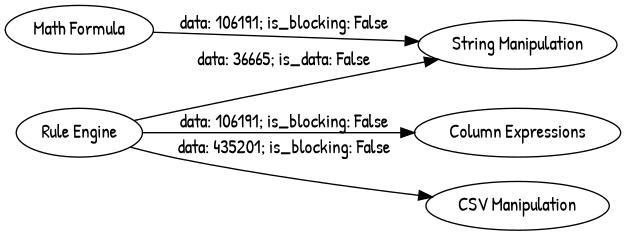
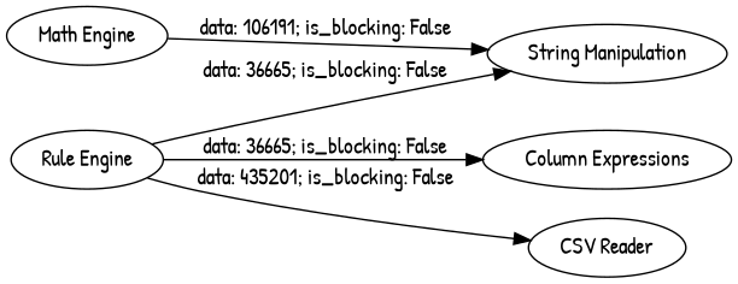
  digraph {
    fontname="Patrick Hand"
    rankdir=LR
    node [fontname="Patrick Hand"]
    edge [fontname="Patrick Hand"]
-   n1 [label="Math Formula"]
+   n1 [label="Math Engine"]
    n2 [label="String Manipulation"]
    n3 [label="Rule Engine"]
    n4 [label="Column Expressions"]
-   n5 [label="CSV Manipulation"]
+   n5 [label="CSV Reader"]
    n1 -> n2 [label="data: 106191; is_blocking: False"]
-   n3 -> n2 [label="data: 36665; is_data: False"]
-   n3 -> n4 [label="data: 106191; is_blocking: False"]
+   n3 -> n2 [label="data: 36665; is_blocking: False"]
+   n3 -> n4 [label="data: 36665; is_blocking: False"]
    n3 -> n5 [label="data: 435201; is_blocking: False"]
  }
